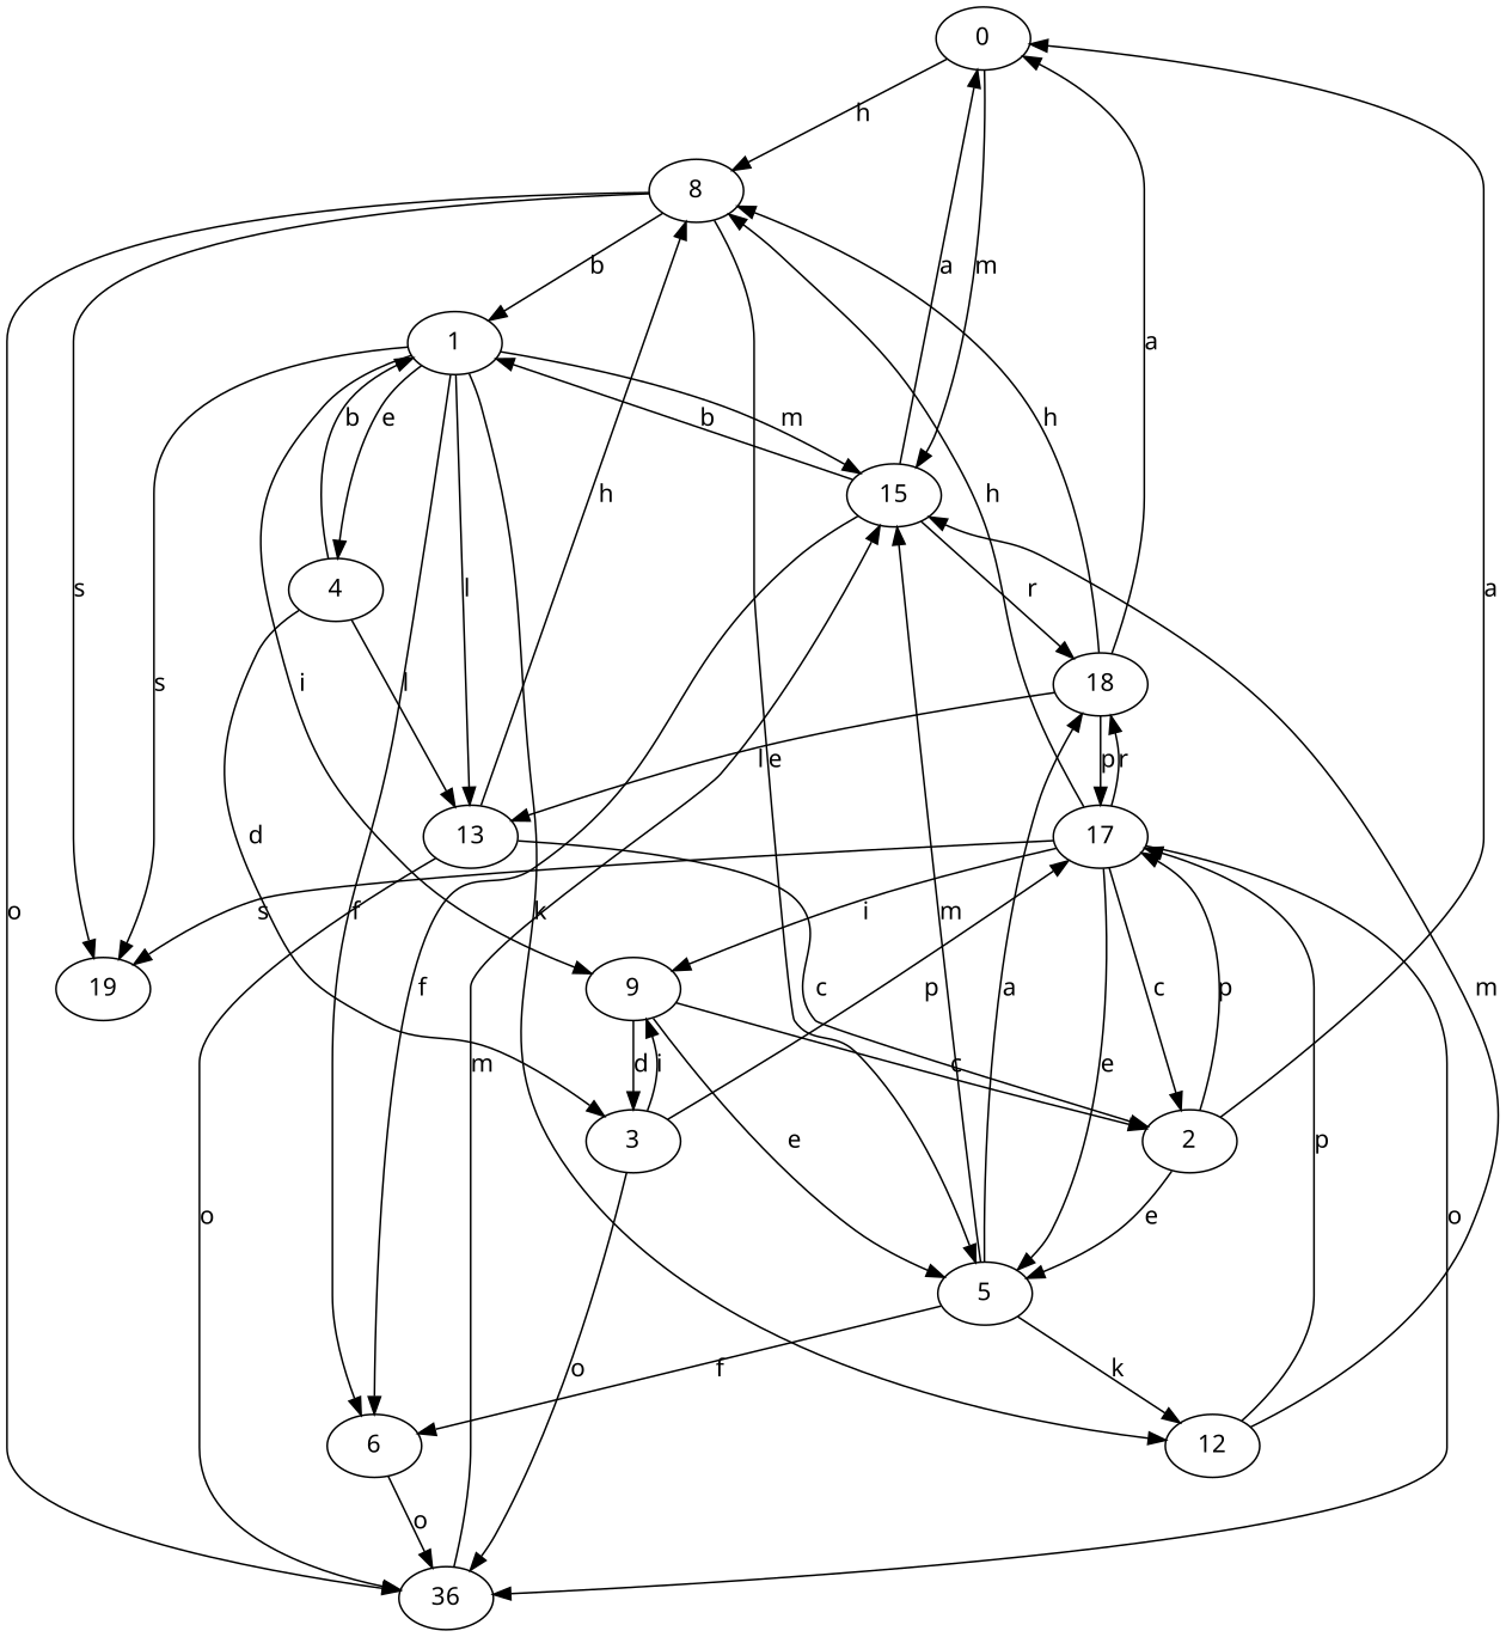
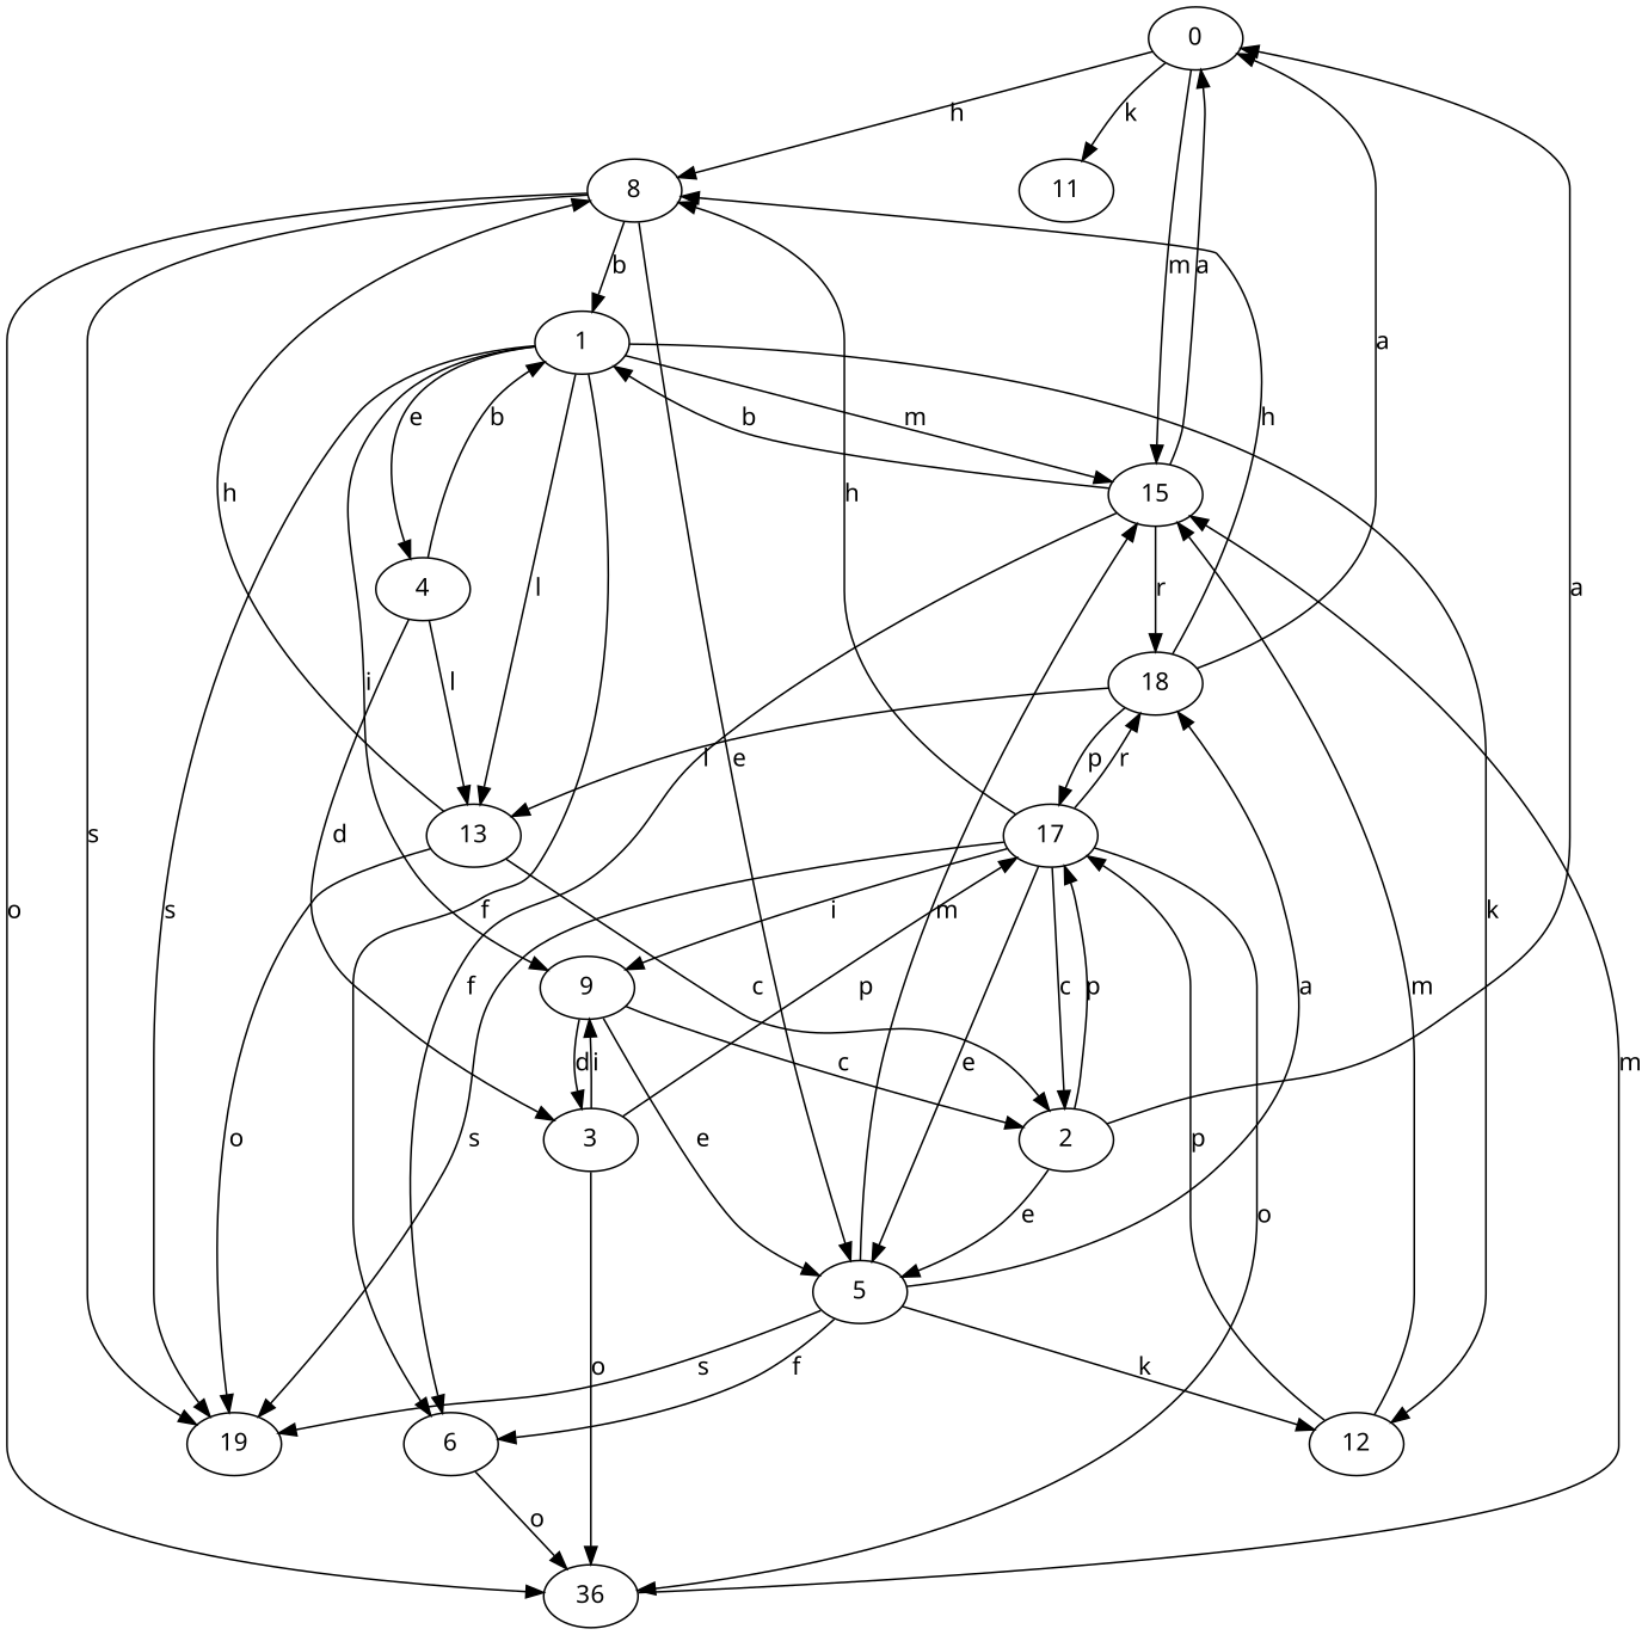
  strict digraph {
    fontname="Noto Sans"
    node [fontname="Noto Sans"]
    edge [fontname="Noto Sans"]
    0
    8
+   11
    15
    1
    19
    5
    n8 [label=36]
    6
    18
    4
    9
    12
    13
    3
    2
    17
    0 -> 8 [label=h]
+   0 -> 11 [label=k]
    0 -> 15 [label=m]
    8 -> 1 [label=b]
    8 -> 19 [label=s]
    8 -> 5 [label=e]
    8 -> n8 [label=o]
    15 -> 0 [label=a]
    15 -> 1 [label=b]
    15 -> 6 [label=f]
    15 -> 18 [label=r]
    1 -> 15 [label=m]
    1 -> 19 [label=s]
    1 -> 6 [label=f]
    1 -> 4 [label=e]
    1 -> 9 [label=i]
    1 -> 12 [label=k]
    1 -> 13 [label=l]
    5 -> 15 [label=m]
+   5 -> 19 [label=s]
    5 -> 6 [label=f]
    5 -> 18 [label=a]
    5 -> 12 [label=k]
    n8 -> 15 [label=m]
    6 -> n8 [label=o]
    18 -> 0 [label=a]
    18 -> 8 [label=h]
    18 -> 13 [label=l]
    18 -> 17 [label=p]
    4 -> 1 [label=b]
    4 -> 13 [label=l]
    4 -> 3 [label=d]
    9 -> 5 [label=e]
    9 -> 3 [label=d]
    9 -> 2 [label=c]
    12 -> 15 [label=m]
    12 -> 17 [label=p]
    13 -> 8 [label=h]
-   13 -> n8 [label=o]
+   13 -> 19 [label=o]
    13 -> 2 [label=c]
    3 -> n8 [label=o]
    3 -> 9 [label=i]
    3 -> 17 [label=p]
    2 -> 0 [label=a]
    2 -> 5 [label=e]
    2 -> 17 [label=p]
    17 -> 8 [label=h]
    17 -> 19 [label=s]
    17 -> 5 [label=e]
    17 -> n8 [label=o]
    17 -> 18 [label=r]
    17 -> 9 [label=i]
    17 -> 2 [label=c]
  }
